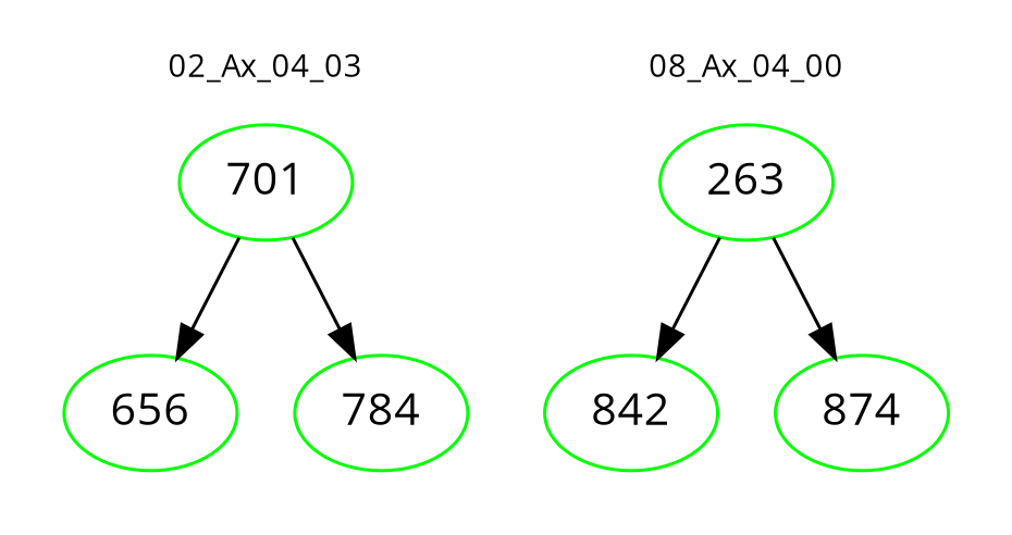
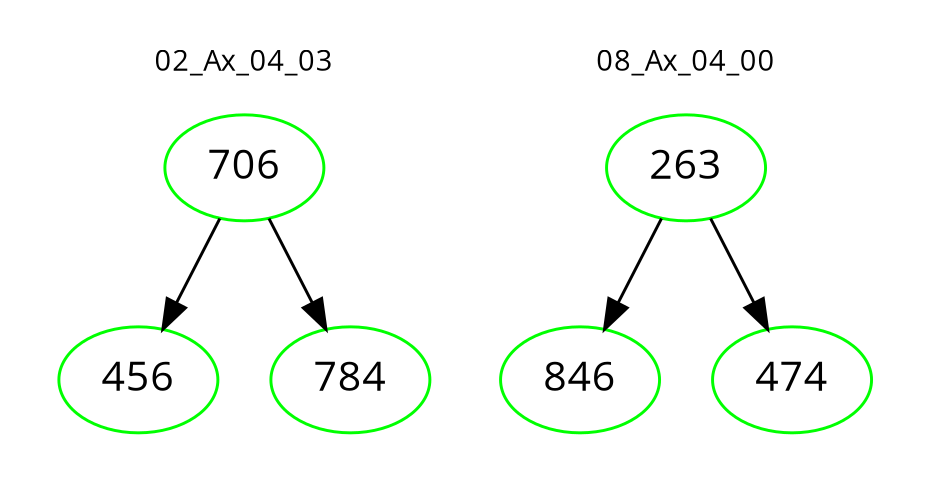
  digraph {
    fontname="Open Sans"
    node [color=green fontname="Open Sans"]
    edge [color=black fontname="Open Sans"]
-   n1 [label=701]
-   n2 [label=656]
+   n1 [label=706]
+   n2 [label=456]
    n3 [label=784]
    n4 [label=263]
-   n5 [label=842]
-   n6 [label=874]
+   n5 [label=846]
+   n6 [label=474]
    subgraph cluster_1 {
      color=white
      fontsize=10
      label="02_Ax_04_03"
      n1
      n2
      n3
    }
    subgraph cluster_2 {
      color=white
      fontsize=10
      label="08_Ax_04_00"
      n4
      n5
      n6
    }
    n1 -> n2
    n1 -> n3
    n4 -> n5
    n4 -> n6
  }
